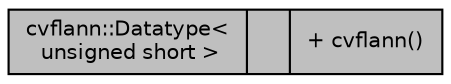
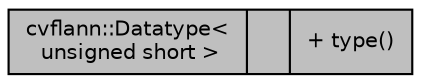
  digraph {
    rankdir=LR
-   n1 [color=black fillcolor=grey75 fontcolor=black fontname=Helvetica fontsize=10 height=0.2 label="{cvflann::Datatype\<\l unsigned short \>\n||+ cvflann()\l}" shape=record style=filled width=0.4]
+   n1 [color=black fillcolor=grey75 fontcolor=black fontname=Helvetica fontsize=10 height=0.2 label="{cvflann::Datatype\<\l unsigned short \>\n||+ type()\l}" shape=record style=filled width=0.4]
  }
